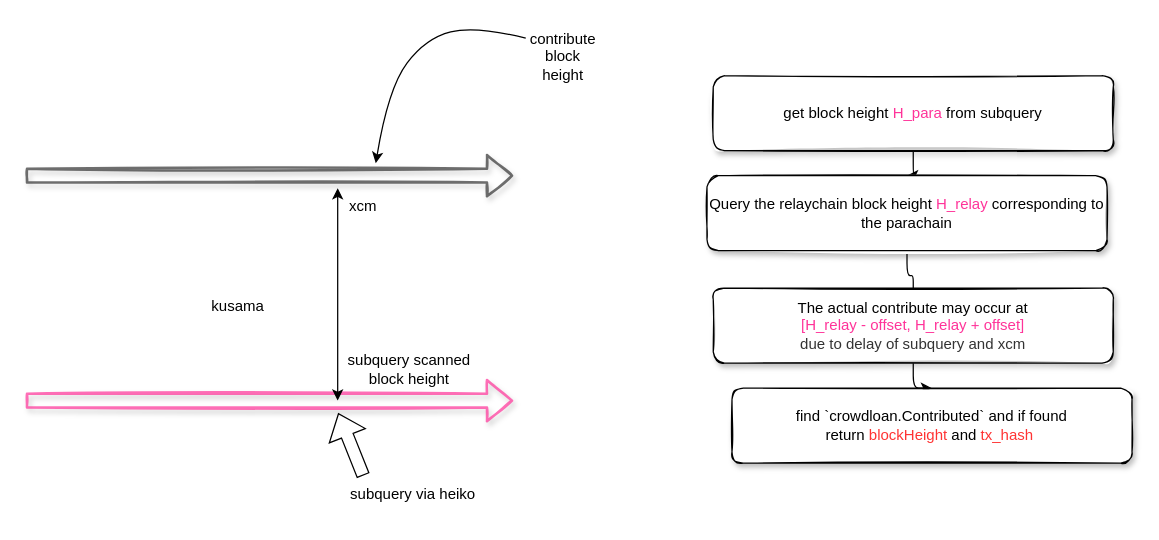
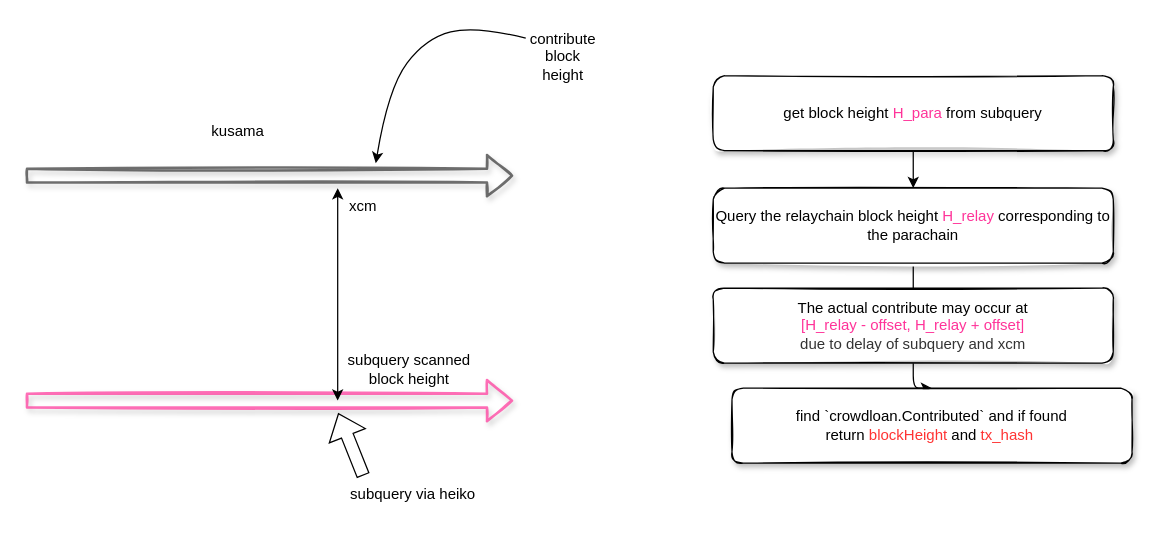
  <mxCell id="0" />
  <mxCell id="1" parent="0" />
  <mxCell id="2" value="" style="shape=flexArrow;endArrow=classic;html=1;rounded=1;shadow=1;sketch=1;strokeWidth=2;strokeColor=#333333;opacity=70;" parent="1" edge="1"><mxGeometry width="50" height="50" relative="1" as="geometry"><mxPoint x="20" y="140" as="sourcePoint" /><mxPoint x="410" y="140" as="targetPoint" /></mxGeometry></mxCell>
- <mxCell id="3" value="kusama" style="text;html=1;strokeColor=none;fillColor=none;align=center;verticalAlign=middle;whiteSpace=wrap;rounded=0;" parent="1" vertex="1"><mxGeometry x="160" y="230" width="60" height="30" as="geometry" /></mxCell>
+ <mxCell id="3" value="kusama" style="text;html=1;strokeColor=none;fillColor=none;align=center;verticalAlign=middle;whiteSpace=wrap;rounded=0;" parent="1" vertex="1"><mxGeometry x="160" y="90" width="60" height="30" as="geometry" /></mxCell>
  <mxCell id="4" value="" style="shape=flexArrow;endArrow=classic;html=1;rounded=1;shadow=1;sketch=1;strokeWidth=2;strokeColor=#FF3399;opacity=70;" parent="1" edge="1"><mxGeometry width="50" height="50" relative="1" as="geometry"><mxPoint x="20" y="320" as="sourcePoint" /><mxPoint x="410" y="320" as="targetPoint" /></mxGeometry></mxCell>
  <mxCell id="5" value="" style="endArrow=classic;startArrow=classic;html=1;rounded=0;" parent="1" edge="1"><mxGeometry width="50" height="50" relative="1" as="geometry"><mxPoint x="269.55" y="320" as="sourcePoint" /><mxPoint x="269.55" y="150" as="targetPoint" /></mxGeometry></mxCell>
  <mxCell id="6" value="subquery scanned block height" style="text;html=1;strokeColor=none;fillColor=none;align=center;verticalAlign=middle;whiteSpace=wrap;rounded=0;" parent="1" vertex="1"><mxGeometry x="274" y="280" width="106" height="30" as="geometry" /></mxCell>
  <mxCell id="7" value="" style="shape=flexArrow;endArrow=classic;html=1;rounded=0;" parent="1" edge="1"><mxGeometry width="50" height="50" relative="1" as="geometry"><mxPoint x="290" y="380" as="sourcePoint" /><mxPoint x="270" y="330" as="targetPoint" /></mxGeometry></mxCell>
  <mxCell id="8" value="subquery via heiko" style="text;html=1;strokeColor=none;fillColor=none;align=center;verticalAlign=middle;whiteSpace=wrap;rounded=0;" parent="1" vertex="1"><mxGeometry x="270" y="380" width="120" height="30" as="geometry" /></mxCell>
  <mxCell id="9" value="" style="curved=1;endArrow=classic;html=1;rounded=0;" parent="1" edge="1"><mxGeometry width="50" height="50" relative="1" as="geometry"><mxPoint x="420" y="30" as="sourcePoint" /><mxPoint x="300" y="130" as="targetPoint" /><Array as="points"><mxPoint x="380" y="20" /><mxPoint x="340" y="30" /><mxPoint x="310" y="70" /></Array></mxGeometry></mxCell>
  <mxCell id="10" value="contribute block height" style="text;html=1;strokeColor=none;fillColor=none;align=center;verticalAlign=middle;whiteSpace=wrap;rounded=0;" parent="1" vertex="1"><mxGeometry x="420" y="30" width="60" height="30" as="geometry" /></mxCell>
  <mxCell id="11" value="" style="edgeStyle=orthogonalEdgeStyle;rounded=1;orthogonalLoop=1;jettySize=auto;html=1;" parent="1" source="12" target="14" edge="1"><mxGeometry relative="1" as="geometry" /></mxCell>
  <mxCell id="12" value="get block height &lt;font color=&quot;#ff3399&quot;&gt;H_para&lt;/font&gt;&amp;nbsp;from subquery" style="rounded=1;whiteSpace=wrap;html=1;gradientColor=none;glass=0;shadow=1;sketch=1;" parent="1" vertex="1"><mxGeometry x="570" y="60" width="320" height="60" as="geometry" /></mxCell>
  <mxCell id="13" value="" style="edgeStyle=orthogonalEdgeStyle;rounded=1;orthogonalLoop=1;jettySize=auto;html=1;endArrow=none;" parent="1" source="14" target="16" edge="1"><mxGeometry relative="1" as="geometry" /></mxCell>
- <mxCell id="14" value="Query the relaychain block height &lt;font color=&quot;#ff3399&quot;&gt;H_relay&lt;/font&gt; corresponding to the parachain" style="whiteSpace=wrap;html=1;rounded=1;gradientColor=none;glass=0;shadow=1;sketch=1;" parent="1" vertex="1"><mxGeometry x="565" y="140" width="320" height="60" as="geometry" /></mxCell>
+ <mxCell id="14" value="Query the relaychain block height &lt;font color=&quot;#ff3399&quot;&gt;H_relay&lt;/font&gt; corresponding to the parachain" style="whiteSpace=wrap;html=1;rounded=1;gradientColor=none;glass=0;shadow=1;sketch=1;" parent="1" vertex="1"><mxGeometry x="570" y="150" width="320" height="60" as="geometry" /></mxCell>
  <mxCell id="15" value="" style="edgeStyle=orthogonalEdgeStyle;rounded=1;orthogonalLoop=1;jettySize=auto;html=1;fontColor=#FF3399;" parent="1" source="16" target="17" edge="1"><mxGeometry relative="1" as="geometry" /></mxCell>
  <mxCell id="16" value="The actual contribute may occur at&lt;br&gt;&lt;font color=&quot;#ff3399&quot;&gt;[H_relay - offset, H_relay + offset]&lt;/font&gt;&lt;br&gt;&lt;font color=&quot;#333333&quot;&gt;due to delay of subquery and xcm&lt;/font&gt;" style="whiteSpace=wrap;html=1;rounded=1;gradientColor=none;glass=0;shadow=1;sketch=1;" parent="1" vertex="1"><mxGeometry x="570" y="230" width="320" height="60" as="geometry" /></mxCell>
  <mxCell id="17" value="find `crowdloan.Contributed` and if found&lt;br&gt;return &lt;font color=&quot;#ff3333&quot;&gt;blockHeight&lt;/font&gt; and &lt;font color=&quot;#ff3333&quot;&gt;tx_hash&lt;/font&gt;&amp;nbsp;" style="whiteSpace=wrap;html=1;rounded=1;gradientColor=none;glass=0;shadow=1;sketch=1;" parent="1" vertex="1"><mxGeometry x="585" y="310" width="320" height="60" as="geometry" /></mxCell>
  <mxCell id="18" value="xcm" style="text;html=1;strokeColor=none;fillColor=none;align=center;verticalAlign=middle;whiteSpace=wrap;rounded=0;" vertex="1" parent="1"><mxGeometry x="260" y="150" width="60" height="30" as="geometry" /></mxCell>
